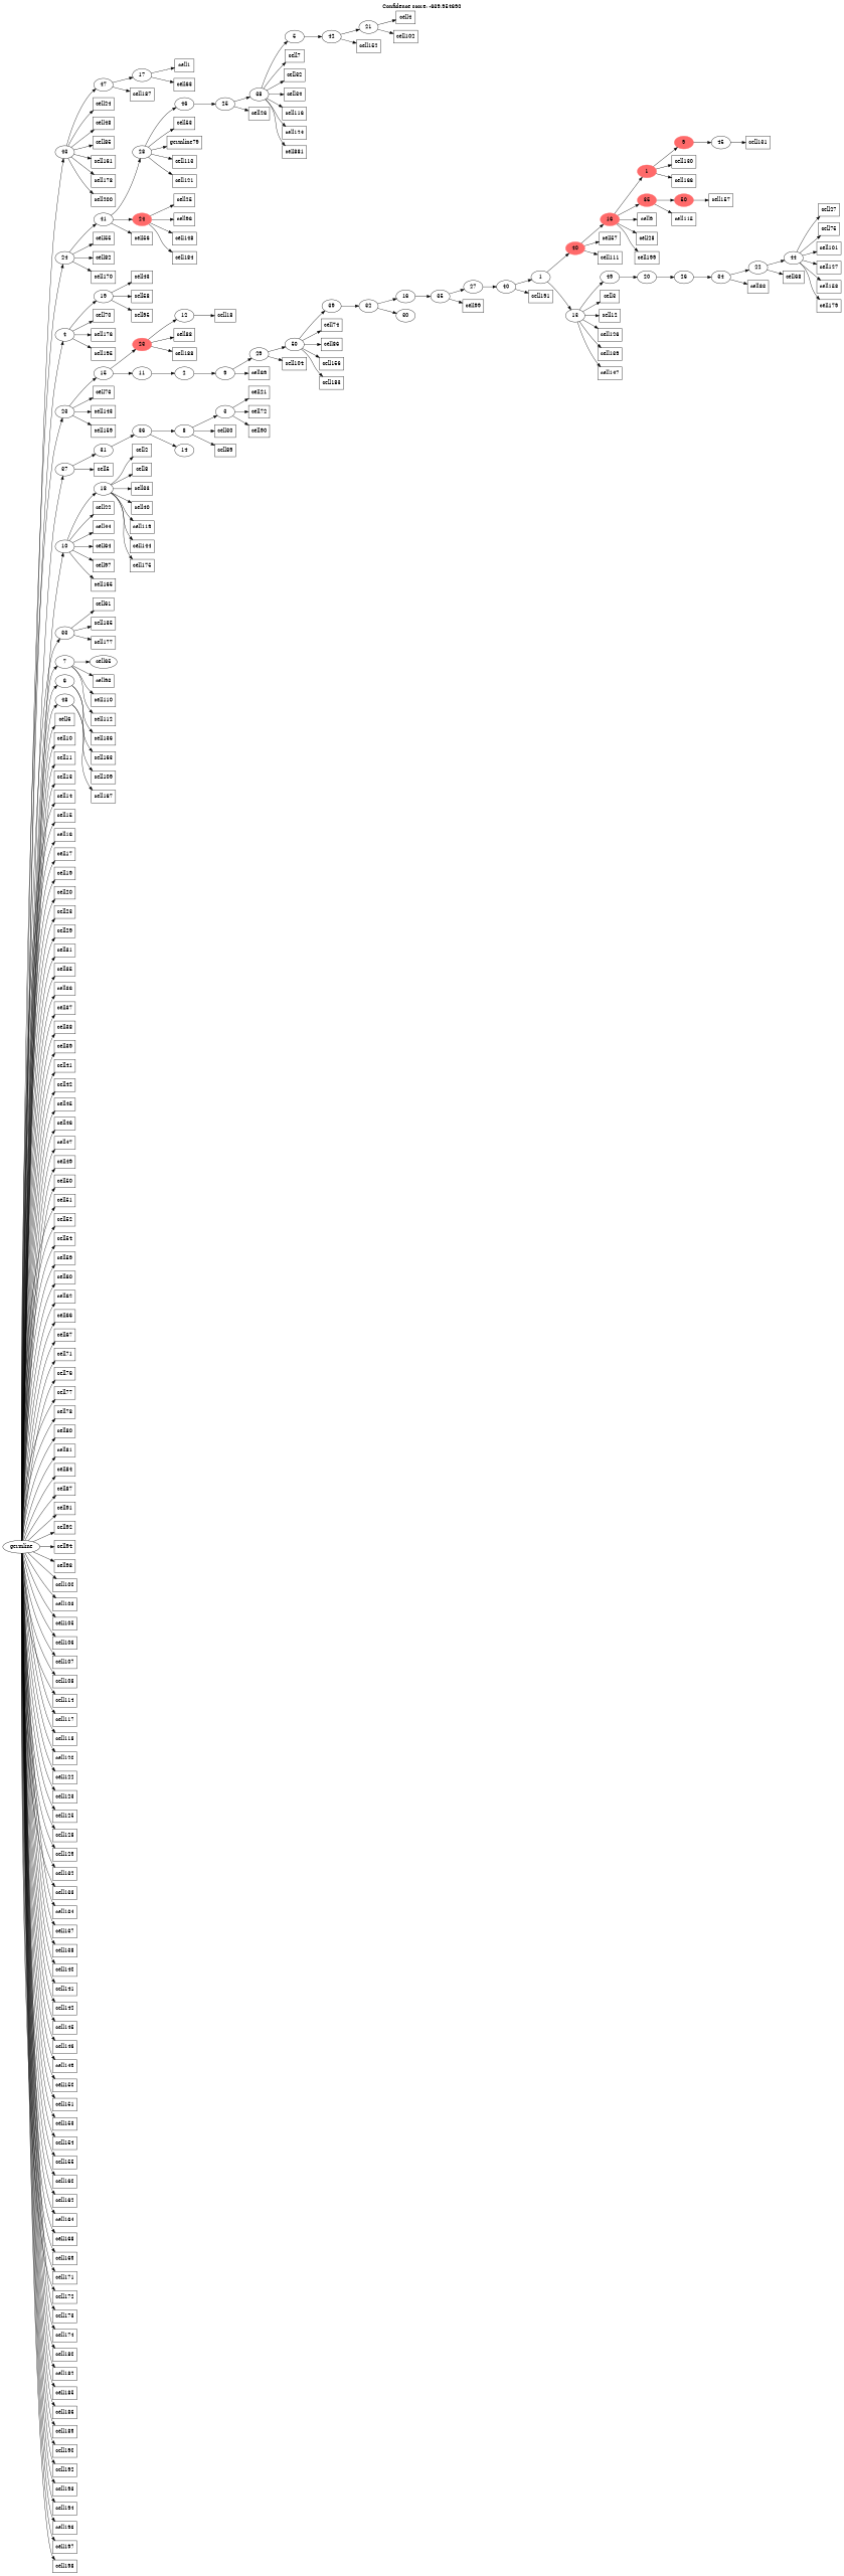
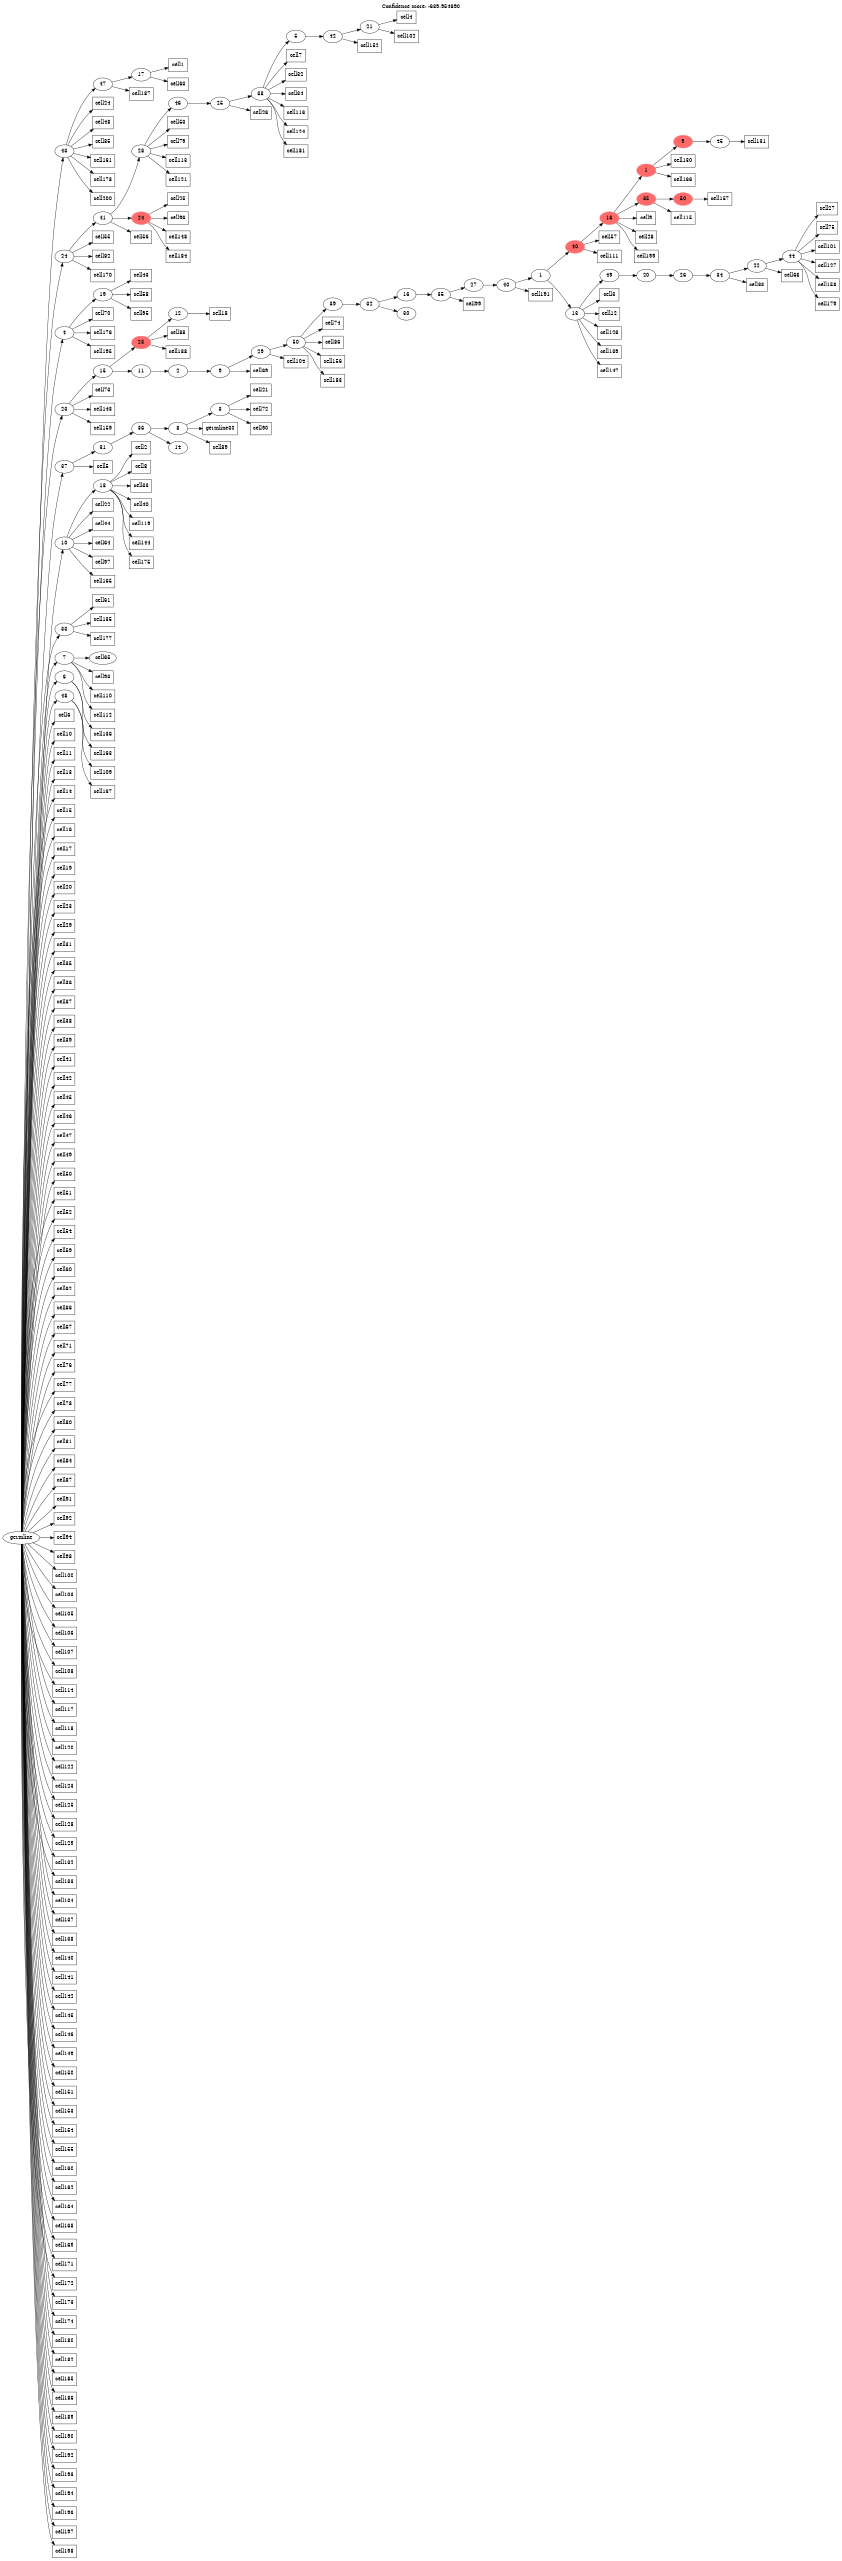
  digraph {
    label="Confidence score: -639.954690"
    labelloc=t
    rankdir=LR
    node [shape=box]
    n1 [label=47 shape=""]
    n2 [label=17 shape=""]
    cell187
    cell1
    cell63
    n6 [label=43 shape=""]
    cell24
    cell48
    cell85
    cell161
    cell178
    cell200
    n13 [label=42 shape=""]
    n14 [label=21 shape=""]
    cell152
    cell4
    cell102
    n18 [label=5 shape=""]
    n19 [label=38 shape=""]
    cell7
    cell32
    cell34
    cell116
    cell124
-   cell181 [label=cell881]
+   cell181
    n26 [label=25 shape=""]
    cell26
    n28 [label=46 shape=""]
    n29 [label=28 shape=""]
    cell53
-   cell79 [label=germline79]
+   cell79
    cell113
    cell121
    n34 [label=41 shape=""]
    n35 [color=indianred1 label=24 style=filled shape=""]
    cell56
    cell25
    cell96
    cell148
    cell184
    n41 [label=24 shape=""]
    cell55
    cell82
    cell170
    n45 [label=4 shape=""]
    n46 [label=19 shape=""]
    cell70
    cell176
    cell195
    cell43
    cell58
    cell95
    n53 [color=indianred1 label=23 style=filled shape=""]
    n54 [label=12 shape=""]
    cell88
    cell188
    cell18
    n58 [color=indianred1 label=9 style=filled shape=""]
    n59 [label=45 shape=""]
    cell131
    n61 [color=indianred1 label=1 style=filled shape=""]
    cell130
    cell166
    n64 [color=indianred1 label=35 style=filled shape=""]
    n65 [color=indianred1 label=50 style=filled shape=""]
    cell115
    cell157
    n68 [color=indianred1 label=16 style=filled shape=""]
    cell9
    cell28
    cell199
    n72 [color=indianred1 label=40 style=filled shape=""]
    cell57
    cell111
    n75 [label=22 shape=""]
    n76 [label=44 shape=""]
    cell68
    cell27
    cell75
    cell101
    cell127
    cell158
    cell179
    n84 [label=34 shape=""]
    cell83
    n86 [label=26 shape=""]
    n87 [label=20 shape=""]
    n88 [label=49 shape=""]
    n89 [label=13 shape=""]
    cell3
    cell12
    cell126
    cell139
    cell147
    n95 [label=1 shape=""]
    n96 [label=40 shape=""]
    cell191
    n98 [label=27 shape=""]
    n99 [label=35 shape=""]
    cell99
    n101 [label=16 shape=""]
    n102 [label=32 shape=""]
    n103 [label=30 shape=""]
    n104 [label=39 shape=""]
    n105 [label=50 shape=""]
    cell74
    cell86
    cell156
    cell183
    n110 [label=29 shape=""]
    cell104
    n112 [label=9 shape=""]
    cell69
    n114 [label=2 shape=""]
    n115 [label=11 shape=""]
    n116 [label=15 shape=""]
    n117 [label=23 shape=""]
    cell73
    cell143
    cell159
    n121 [label=8 shape=""]
    n122 [label=3 shape=""]
-   cell30
+   cell30 [label=germline30]
    cell89
    cell21
    cell72
    cell90
    n128 [label=36 shape=""]
    n129 [label=14 shape=""]
    n130 [label=31 shape=""]
    n131 [label=37 shape=""]
    cell5
    n133 [label=10 shape=""]
    n134 [label=18 shape=""]
    cell22
    cell44
    cell64
    cell97
    cell165
    cell2
    cell8
    cell33
    cell40
    cell119
    cell144
    cell175
    n147 [label=germline shape=""]
    n148 [label=33 shape=""]
    n149 [label=7 shape=""]
    n150 [label=6 shape=""]
    n151 [label=48 shape=""]
    cell6
    cell10
    cell11
    cell13
    cell14
    cell15
    cell16
    cell17
    cell19
    cell20
    cell23
    cell29
    cell31
    cell35
    cell36
    cell37
    cell38
    cell39
    cell41
    cell42
    cell45
    cell46
    cell47
    cell49
    cell50
    cell51
    cell52
    cell54
    cell59
    cell60
    cell62
    cell66
    cell67
    cell71
    cell76
    cell77
    cell78
    cell80
    cell81
    cell84
    cell87
    cell91
    cell92
    cell94
    cell98
    cell100
    cell103
    cell105
    cell106
    cell107
    cell108
    cell114
    cell117
    cell118
    cell120
    cell122
    cell123
    cell125
    cell128
    cell129
    cell132
    cell133
    cell134
    cell137
    cell138
    cell140
    cell141
    cell142
    cell145
    cell146
    cell149
    cell150
    cell151
    cell153
    cell154
    cell155
    cell160
    cell162
    cell164
    cell168
    cell169
    cell171
    cell172
    cell173
    cell174
    cell180
    cell182
    cell185
    cell186
    cell189
    cell190
    cell192
    cell193
    cell194
    cell196
    cell197
    cell198
    cell61
    cell135
    cell177
    cell65 [shape=ellipse]
    cell93
    cell110
    cell112
    cell136
    cell163
    cell109
    cell167
    n1 -> n2
    n1 -> cell187
    n2 -> cell1
    n2 -> cell63
    n6 -> n1
    n6 -> cell24
    n6 -> cell48
    n6 -> cell85
    n6 -> cell161
    n6 -> cell178
    n6 -> cell200
    n13 -> n14
    n13 -> cell152
    n14 -> cell4
    n14 -> cell102
    n18 -> n13
    n19 -> n18
    n19 -> cell7
    n19 -> cell32
    n19 -> cell34
    n19 -> cell116
    n19 -> cell124
    n19 -> cell181
    n26 -> n19
    n26 -> cell26
    n28 -> n26
    n29 -> n28
    n29 -> cell53
    n29 -> cell79
    n29 -> cell113
    n29 -> cell121
    n34 -> n29
    n34 -> n35
    n34 -> cell56
    n35 -> cell25
    n35 -> cell96
    n35 -> cell148
    n35 -> cell184
    n41 -> n34
    n41 -> cell55
    n41 -> cell82
    n41 -> cell170
    n45 -> n46
    n45 -> cell70
    n45 -> cell176
    n45 -> cell195
    n46 -> cell43
    n46 -> cell58
    n46 -> cell95
    n53 -> n54
    n53 -> cell88
    n53 -> cell188
    n54 -> cell18
    n58 -> n59
    n59 -> cell131
    n61 -> n58
    n61 -> cell130
    n61 -> cell166
    n64 -> n65
    n64 -> cell115
    n65 -> cell157
    n68 -> n61
    n68 -> n64
    n68 -> cell9
    n68 -> cell28
    n68 -> cell199
    n72 -> n68
    n72 -> cell57
    n72 -> cell111
    n75 -> n76
    n75 -> cell68
    n76 -> cell27
    n76 -> cell75
    n76 -> cell101
    n76 -> cell127
    n76 -> cell158
    n76 -> cell179
    n84 -> n75
    n84 -> cell83
    n86 -> n84
    n87 -> n86
    n88 -> n87
    n89 -> n88
    n89 -> cell3
    n89 -> cell12
    n89 -> cell126
    n89 -> cell139
    n89 -> cell147
    n95 -> n72
    n95 -> n89
    n96 -> n95
    n96 -> cell191
    n98 -> n96
    n99 -> n98
    n99 -> cell99
    n101 -> n99
    n102 -> n101
    n102 -> n103
    n104 -> n102
    n105 -> n104
    n105 -> cell74
    n105 -> cell86
    n105 -> cell156
    n105 -> cell183
    n110 -> n105
    n110 -> cell104
    n112 -> n110
    n112 -> cell69
    n114 -> n112
    n115 -> n114
    n116 -> n53
    n116 -> n115
    n117 -> n116
    n117 -> cell73
    n117 -> cell143
    n117 -> cell159
    n121 -> n122
    n121 -> cell30
    n121 -> cell89
    n122 -> cell21
    n122 -> cell72
    n122 -> cell90
    n128 -> n121
    n128 -> n129
    n130 -> n128
    n131 -> n130
    n131 -> cell5
    n133 -> n134
    n133 -> cell22
    n133 -> cell44
    n133 -> cell64
    n133 -> cell97
    n133 -> cell165
    n134 -> cell2
    n134 -> cell8
    n134 -> cell33
    n134 -> cell40
    n134 -> cell119
    n134 -> cell144
    n134 -> cell175
    n147 -> n6
    n147 -> n41
    n147 -> n45
    n147 -> n117
    n147 -> n131
    n147 -> n133
    n147 -> n148
    n147 -> n149
    n147 -> n150
    n147 -> n151
    n147 -> cell6
    n147 -> cell10
    n147 -> cell11
    n147 -> cell13
    n147 -> cell14
    n147 -> cell15
    n147 -> cell16
    n147 -> cell17
    n147 -> cell19
    n147 -> cell20
    n147 -> cell23
    n147 -> cell29
    n147 -> cell31
    n147 -> cell35
    n147 -> cell36
    n147 -> cell37
    n147 -> cell38
    n147 -> cell39
    n147 -> cell41
    n147 -> cell42
    n147 -> cell45
    n147 -> cell46
    n147 -> cell47
    n147 -> cell49
    n147 -> cell50
    n147 -> cell51
    n147 -> cell52
    n147 -> cell54
    n147 -> cell59
    n147 -> cell60
    n147 -> cell62
    n147 -> cell66
    n147 -> cell67
    n147 -> cell71
    n147 -> cell76
    n147 -> cell77
    n147 -> cell78
    n147 -> cell80
    n147 -> cell81
    n147 -> cell84
    n147 -> cell87
    n147 -> cell91
    n147 -> cell92
    n147 -> cell94
    n147 -> cell98
    n147 -> cell100
    n147 -> cell103
    n147 -> cell105
    n147 -> cell106
    n147 -> cell107
    n147 -> cell108
    n147 -> cell114
    n147 -> cell117
    n147 -> cell118
    n147 -> cell120
    n147 -> cell122
    n147 -> cell123
    n147 -> cell125
    n147 -> cell128
    n147 -> cell129
    n147 -> cell132
    n147 -> cell133
    n147 -> cell134
    n147 -> cell137
    n147 -> cell138
    n147 -> cell140
    n147 -> cell141
    n147 -> cell142
    n147 -> cell145
    n147 -> cell146
    n147 -> cell149
    n147 -> cell150
    n147 -> cell151
    n147 -> cell153
    n147 -> cell154
    n147 -> cell155
    n147 -> cell160
    n147 -> cell162
    n147 -> cell164
    n147 -> cell168
    n147 -> cell169
    n147 -> cell171
    n147 -> cell172
    n147 -> cell173
    n147 -> cell174
    n147 -> cell180
    n147 -> cell182
    n147 -> cell185
    n147 -> cell186
    n147 -> cell189
    n147 -> cell190
    n147 -> cell192
    n147 -> cell193
    n147 -> cell194
    n147 -> cell196
    n147 -> cell197
    n147 -> cell198
    n148 -> cell61
    n148 -> cell135
    n148 -> cell177
    n149 -> cell65
    n149 -> cell93
    n149 -> cell110
    n149 -> cell112
    n150 -> cell136
    n150 -> cell163
    n151 -> cell109
    n151 -> cell167
  }
